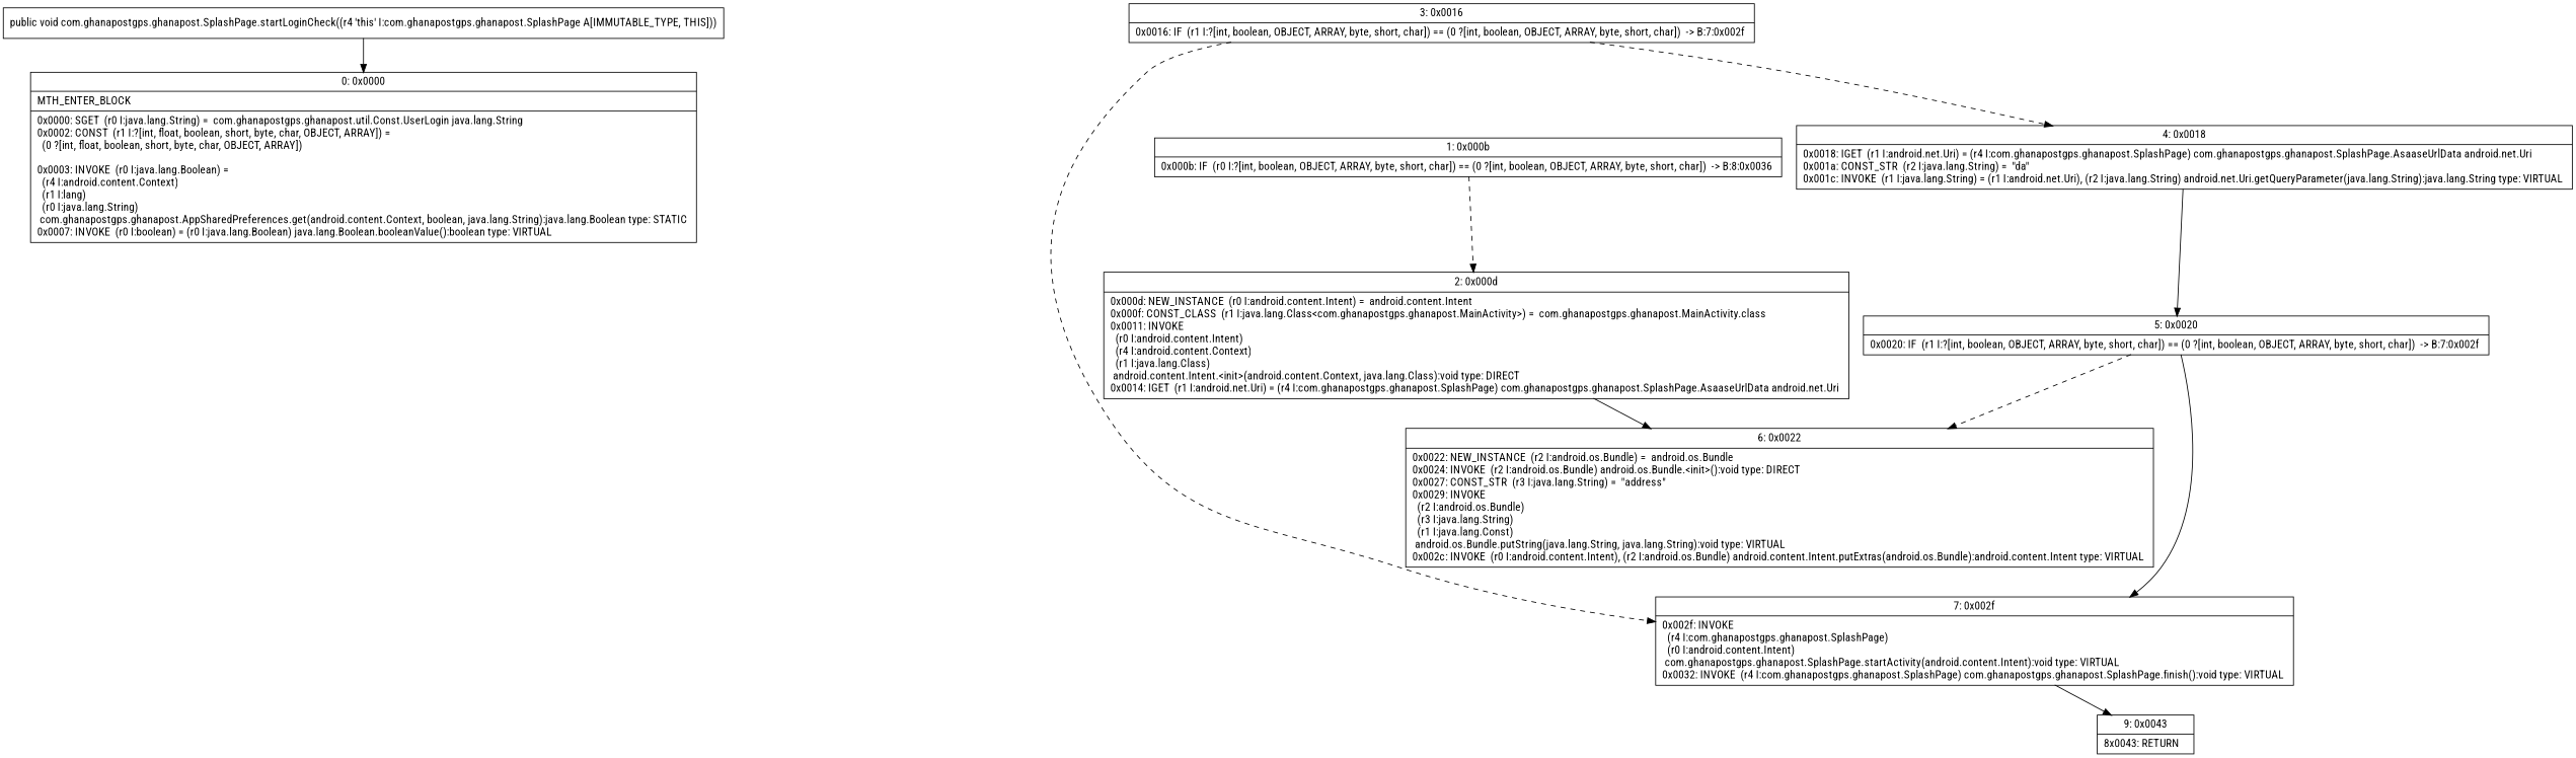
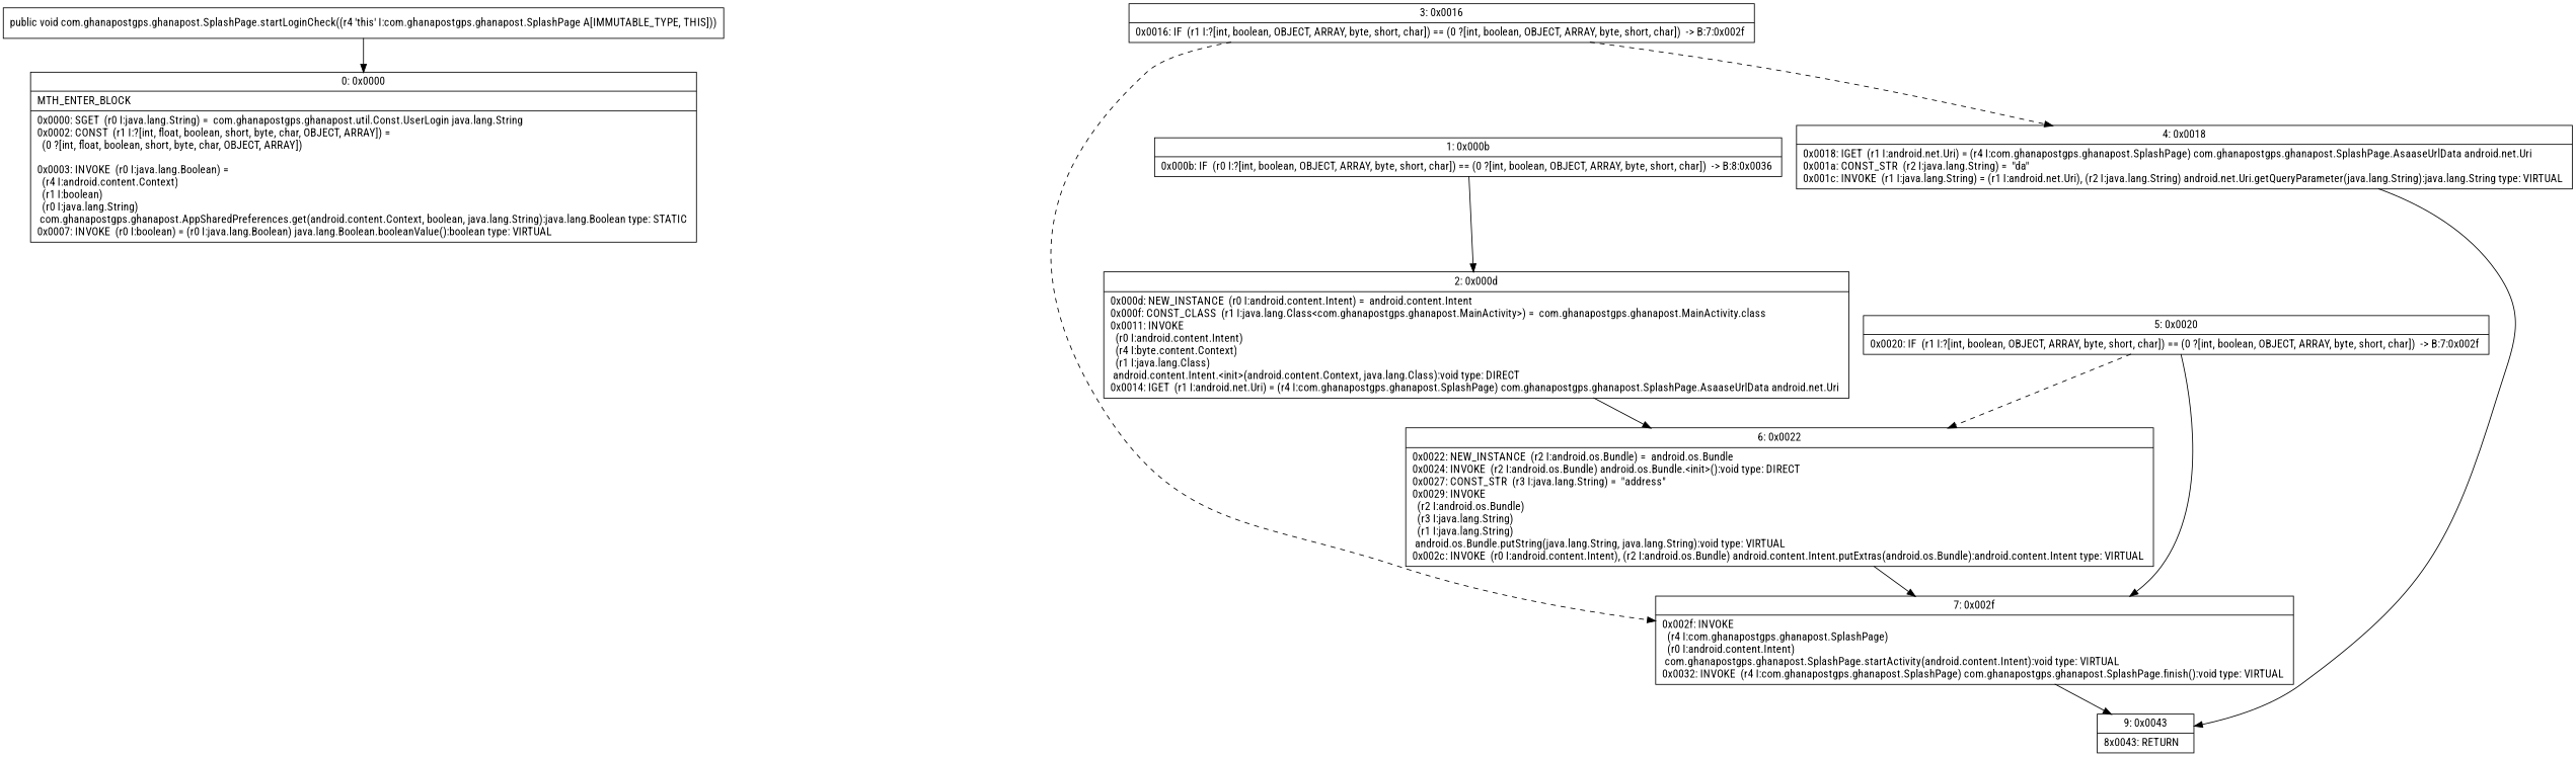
  digraph {
    fontname="Roboto Condensed"
    node [fontname="Roboto Condensed" shape=record]
    edge [fontname="Roboto Condensed"]
-   n1 [label="{0\:\ 0x0000|MTH_ENTER_BLOCK\l|0x0000: SGET  (r0 I:java.lang.String) =  com.ghanapostgps.ghanapost.util.Const.UserLogin java.lang.String \l0x0002: CONST  (r1 I:?[int, float, boolean, short, byte, char, OBJECT, ARRAY]) = \l  (0 ?[int, float, boolean, short, byte, char, OBJECT, ARRAY])\l \l0x0003: INVOKE  (r0 I:java.lang.Boolean) = \l  (r4 I:android.content.Context)\l  (r1 I:lang)\l  (r0 I:java.lang.String)\l com.ghanapostgps.ghanapost.AppSharedPreferences.get(android.content.Context, boolean, java.lang.String):java.lang.Boolean type: STATIC \l0x0007: INVOKE  (r0 I:boolean) = (r0 I:java.lang.Boolean) java.lang.Boolean.booleanValue():boolean type: VIRTUAL \l}"]
+   n1 [label="{0\:\ 0x0000|MTH_ENTER_BLOCK\l|0x0000: SGET  (r0 I:java.lang.String) =  com.ghanapostgps.ghanapost.util.Const.UserLogin java.lang.String \l0x0002: CONST  (r1 I:?[int, float, boolean, short, byte, char, OBJECT, ARRAY]) = \l  (0 ?[int, float, boolean, short, byte, char, OBJECT, ARRAY])\l \l0x0003: INVOKE  (r0 I:java.lang.Boolean) = \l  (r4 I:android.content.Context)\l  (r1 I:boolean)\l  (r0 I:java.lang.String)\l com.ghanapostgps.ghanapost.AppSharedPreferences.get(android.content.Context, boolean, java.lang.String):java.lang.Boolean type: STATIC \l0x0007: INVOKE  (r0 I:boolean) = (r0 I:java.lang.Boolean) java.lang.Boolean.booleanValue():boolean type: VIRTUAL \l}"]
    n2 [label="{1\:\ 0x000b|0x000b: IF  (r0 I:?[int, boolean, OBJECT, ARRAY, byte, short, char]) == (0 ?[int, boolean, OBJECT, ARRAY, byte, short, char])  \-\> B:8:0x0036 \l}"]
-   n3 [label="{2\:\ 0x000d|0x000d: NEW_INSTANCE  (r0 I:android.content.Intent) =  android.content.Intent \l0x000f: CONST_CLASS  (r1 I:java.lang.Class\<com.ghanapostgps.ghanapost.MainActivity\>) =  com.ghanapostgps.ghanapost.MainActivity.class \l0x0011: INVOKE  \l  (r0 I:android.content.Intent)\l  (r4 I:android.content.Context)\l  (r1 I:java.lang.Class)\l android.content.Intent.\<init\>(android.content.Context, java.lang.Class):void type: DIRECT \l0x0014: IGET  (r1 I:android.net.Uri) = (r4 I:com.ghanapostgps.ghanapost.SplashPage) com.ghanapostgps.ghanapost.SplashPage.AsaaseUrlData android.net.Uri \l}"]
-   n4 [label="{6\:\ 0x0022|0x0022: NEW_INSTANCE  (r2 I:android.os.Bundle) =  android.os.Bundle \l0x0024: INVOKE  (r2 I:android.os.Bundle) android.os.Bundle.\<init\>():void type: DIRECT \l0x0027: CONST_STR  (r3 I:java.lang.String) =  \"address\" \l0x0029: INVOKE  \l  (r2 I:android.os.Bundle)\l  (r3 I:java.lang.String)\l  (r1 I:java.lang.Const)\l android.os.Bundle.putString(java.lang.String, java.lang.String):void type: VIRTUAL \l0x002c: INVOKE  (r0 I:android.content.Intent), (r2 I:android.os.Bundle) android.content.Intent.putExtras(android.os.Bundle):android.content.Intent type: VIRTUAL \l}"]
+   n3 [label="{2\:\ 0x000d|0x000d: NEW_INSTANCE  (r0 I:android.content.Intent) =  android.content.Intent \l0x000f: CONST_CLASS  (r1 I:java.lang.Class\<com.ghanapostgps.ghanapost.MainActivity\>) =  com.ghanapostgps.ghanapost.MainActivity.class \l0x0011: INVOKE  \l  (r0 I:android.content.Intent)\l  (r4 I:byte.content.Context)\l  (r1 I:java.lang.Class)\l android.content.Intent.\<init\>(android.content.Context, java.lang.Class):void type: DIRECT \l0x0014: IGET  (r1 I:android.net.Uri) = (r4 I:com.ghanapostgps.ghanapost.SplashPage) com.ghanapostgps.ghanapost.SplashPage.AsaaseUrlData android.net.Uri \l}"]
+   n4 [label="{6\:\ 0x0022|0x0022: NEW_INSTANCE  (r2 I:android.os.Bundle) =  android.os.Bundle \l0x0024: INVOKE  (r2 I:android.os.Bundle) android.os.Bundle.\<init\>():void type: DIRECT \l0x0027: CONST_STR  (r3 I:java.lang.String) =  \"address\" \l0x0029: INVOKE  \l  (r2 I:android.os.Bundle)\l  (r3 I:java.lang.String)\l  (r1 I:java.lang.String)\l android.os.Bundle.putString(java.lang.String, java.lang.String):void type: VIRTUAL \l0x002c: INVOKE  (r0 I:android.content.Intent), (r2 I:android.os.Bundle) android.content.Intent.putExtras(android.os.Bundle):android.content.Intent type: VIRTUAL \l}"]
    n5 [label="{3\:\ 0x0016|0x0016: IF  (r1 I:?[int, boolean, OBJECT, ARRAY, byte, short, char]) == (0 ?[int, boolean, OBJECT, ARRAY, byte, short, char])  \-\> B:7:0x002f \l}"]
    n6 [label="{4\:\ 0x0018|0x0018: IGET  (r1 I:android.net.Uri) = (r4 I:com.ghanapostgps.ghanapost.SplashPage) com.ghanapostgps.ghanapost.SplashPage.AsaaseUrlData android.net.Uri \l0x001a: CONST_STR  (r2 I:java.lang.String) =  \"da\" \l0x001c: INVOKE  (r1 I:java.lang.String) = (r1 I:android.net.Uri), (r2 I:java.lang.String) android.net.Uri.getQueryParameter(java.lang.String):java.lang.String type: VIRTUAL \l}"]
    n7 [label="{7\:\ 0x002f|0x002f: INVOKE  \l  (r4 I:com.ghanapostgps.ghanapost.SplashPage)\l  (r0 I:android.content.Intent)\l com.ghanapostgps.ghanapost.SplashPage.startActivity(android.content.Intent):void type: VIRTUAL \l0x0032: INVOKE  (r4 I:com.ghanapostgps.ghanapost.SplashPage) com.ghanapostgps.ghanapost.SplashPage.finish():void type: VIRTUAL \l}"]
    n8 [label="{5\:\ 0x0020|0x0020: IF  (r1 I:?[int, boolean, OBJECT, ARRAY, byte, short, char]) == (0 ?[int, boolean, OBJECT, ARRAY, byte, short, char])  \-\> B:7:0x002f \l}"]
    n9 [label="{9\:\ 0x0043|8x0043: RETURN   \l}"]
    n10 [label="{public void com.ghanapostgps.ghanapost.SplashPage.startLoginCheck((r4 'this' I:com.ghanapostgps.ghanapost.SplashPage A[IMMUTABLE_TYPE, THIS])) }"]
-   n2 -> n3 [style=dashed]
+   n2 -> n3 [style=solid]
    n3 -> n4
+   n4 -> n7
    n5 -> n6 [style=dashed]
    n5 -> n7 [style=dashed]
-   n6 -> n8
+   n6 -> n9
    n7 -> n9
    n8 -> n4 [style=dashed]
    n8 -> n7
    n10 -> n1
  }
